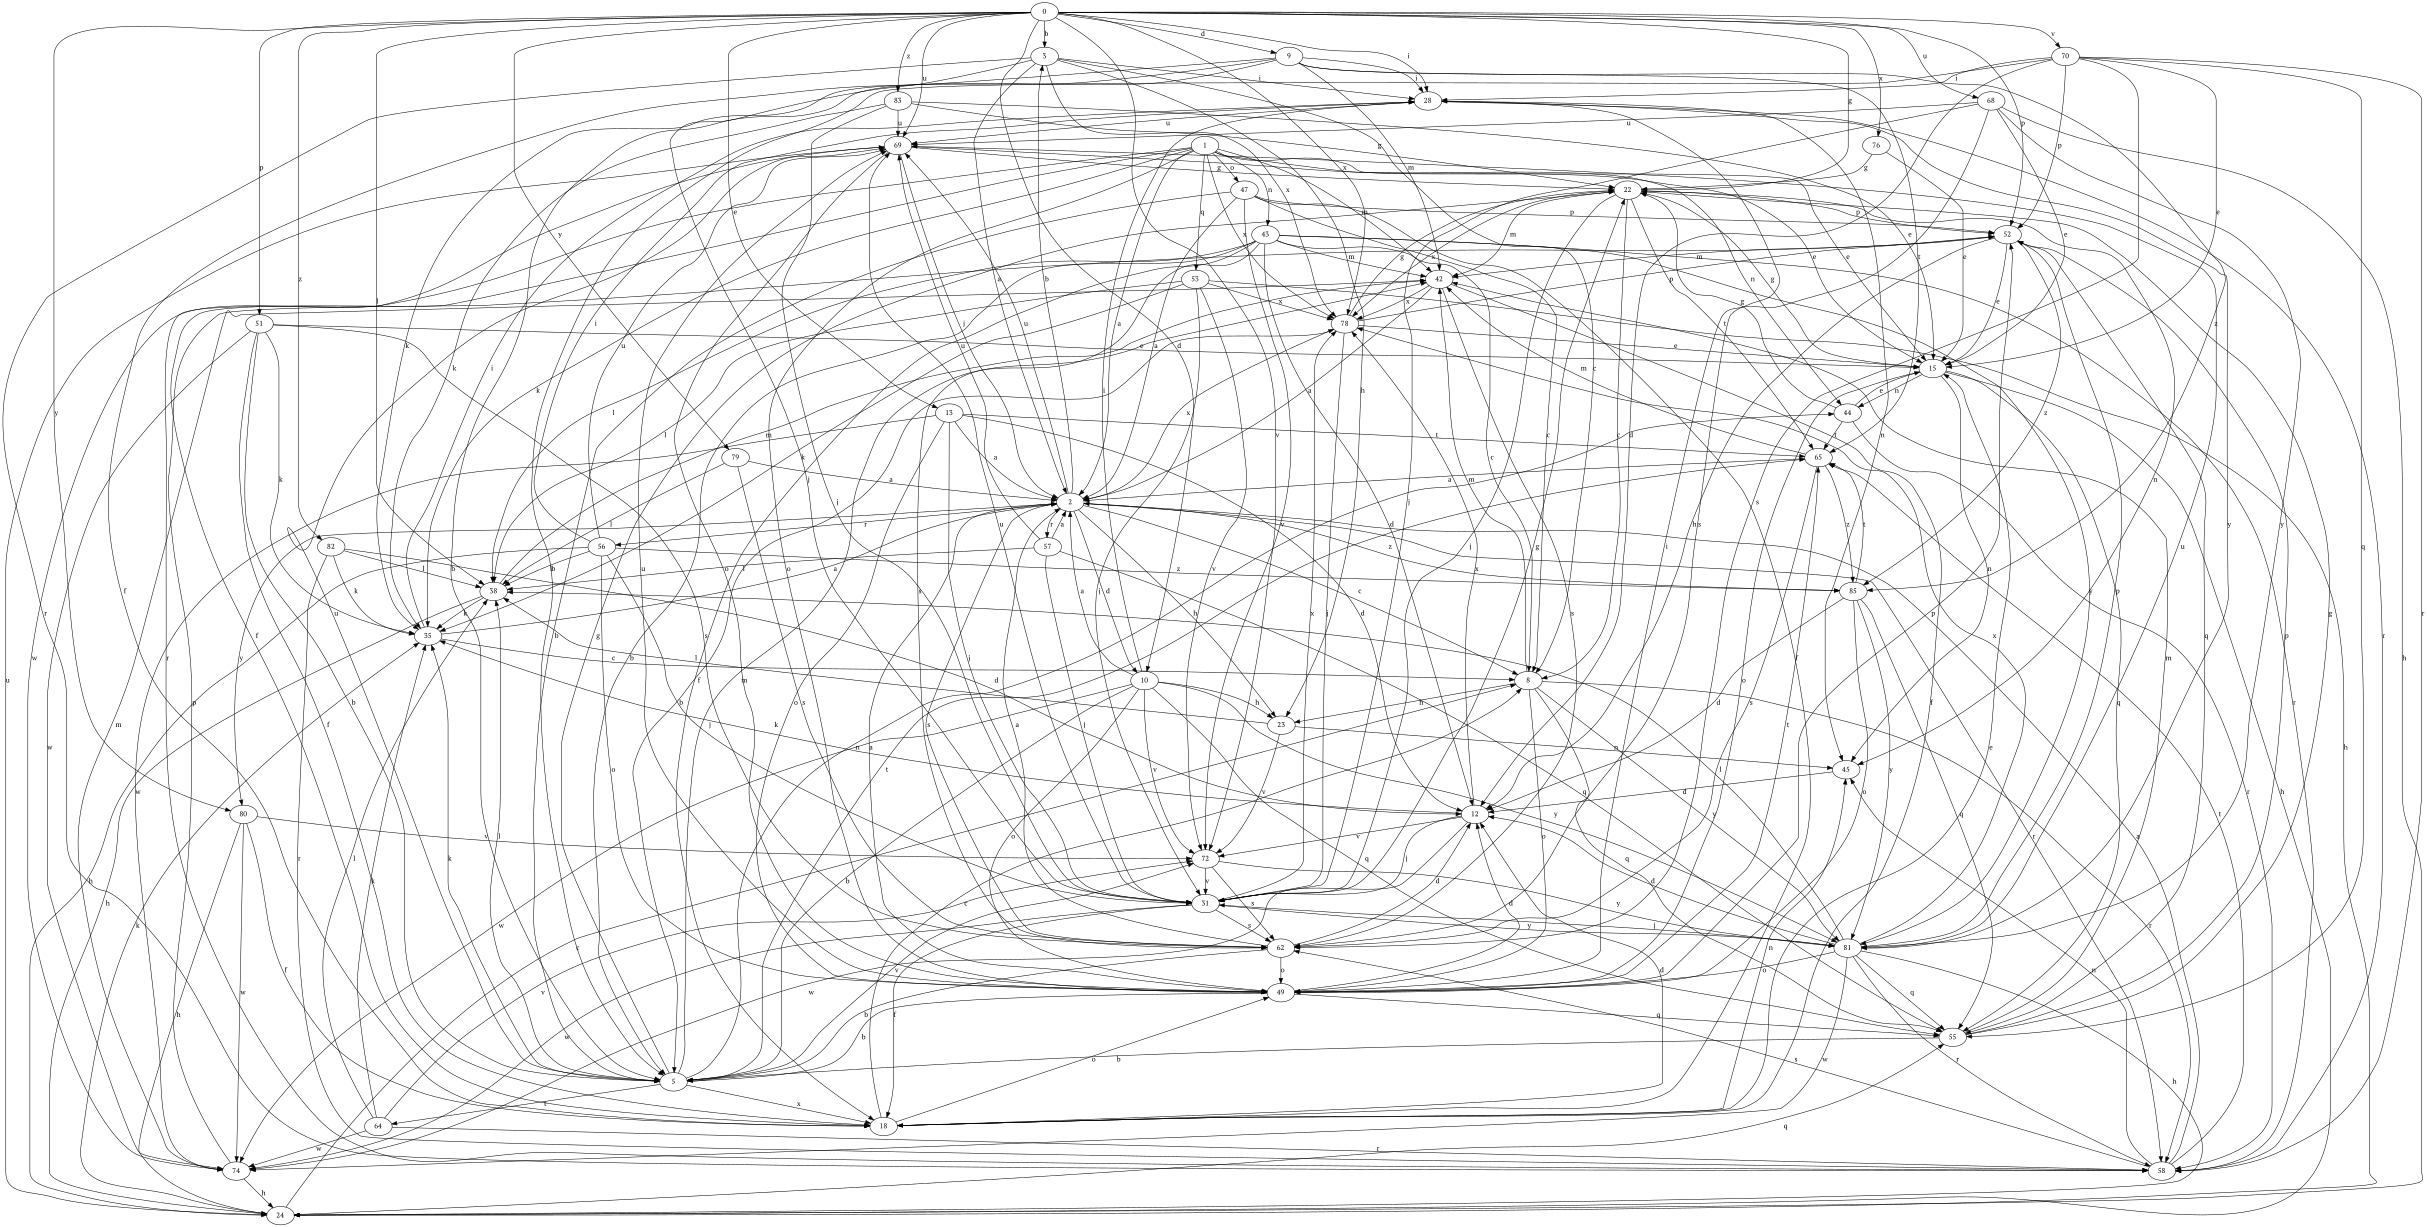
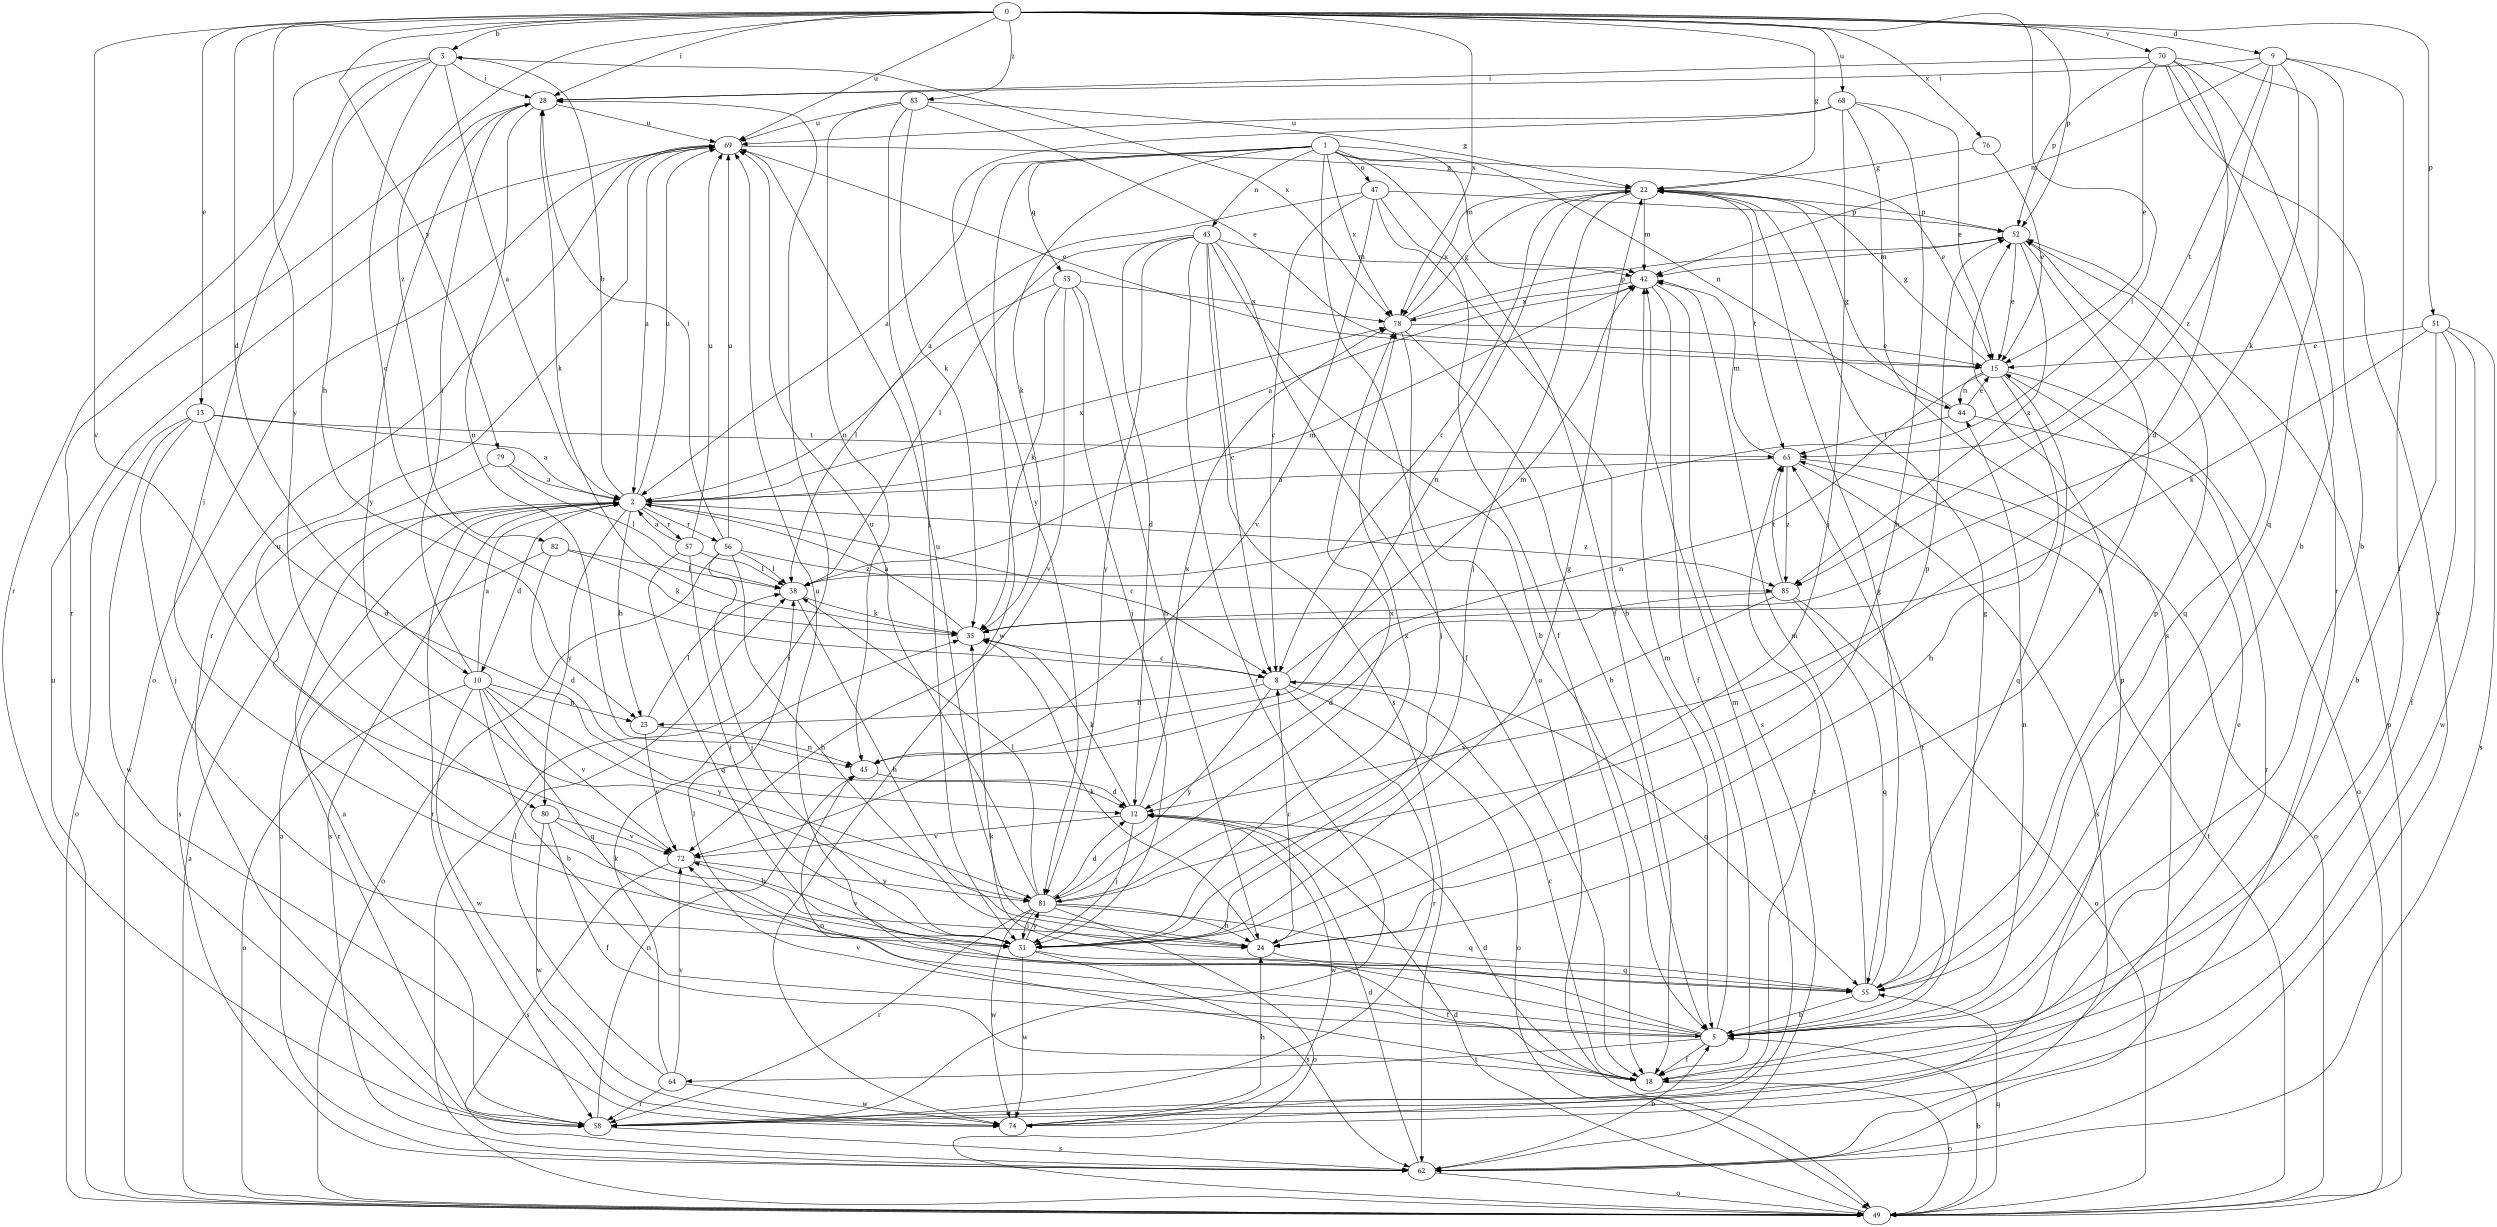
  strict digraph {
    fontname="PT Serif"
    node [fontname="PT Serif"]
    edge [fontname="PT Serif"]
    0
    3
    9
    10
    13
    22
    28
    38
    51
    52
    68
    69
    70
    72
    76
    78
    79
    80
    82
    83
    2
    8
    23
    58
    31
    18
    35
    42
    85
    5
    65
    49
    n33 [label=74]
    55
    81
    12
    45
    24
    15
    62
    1
    43
    44
    47
    53
    56
    57
    64
    0 -> 3 [label=b]
    0 -> 9 [label=d]
    0 -> 10 [label=d]
    0 -> 13 [label=e]
    0 -> 22 [label=g]
    0 -> 28 [label=i]
    0 -> 38 [label=l]
    0 -> 51 [label=p]
    0 -> 52 [label=p]
    0 -> 68 [label=u]
    0 -> 69 [label=u]
    0 -> 70 [label=v]
    0 -> 72 [label=v]
    0 -> 76 [label=x]
    0 -> 78 [label=x]
    0 -> 79 [label=y]
    0 -> 80 [label=y]
    0 -> 82 [label=z]
    0 -> 83 [label=z]
    3 -> 28 [label=i]
    3 -> 78 [label=x]
    3 -> 2 [label=a]
    3 -> 8 [label=c]
    3 -> 23 [label=h]
    3 -> 58 [label=r]
    3 -> 31 [label=j]
    9 -> 28 [label=i]
    9 -> 18 [label=f]
    9 -> 35 [label=k]
    9 -> 42 [label=m]
    9 -> 85 [label=z]
    9 -> 5 [label=b]
    9 -> 65 [label=t]
    10 -> 28 [label=i]
    10 -> 72 [label=v]
    10 -> 2 [label=a]
    10 -> 23 [label=h]
    10 -> 5 [label=b]
    10 -> 49 [label=o]
    10 -> n33 [label=w]
    10 -> 55 [label=q]
    10 -> 81 [label=y]
    13 -> 2 [label=a]
    13 -> 31 [label=j]
    13 -> 65 [label=t]
    13 -> 49 [label=o]
    13 -> n33 [label=w]
    13 -> 12 [label=d]
    22 -> 52 [label=p]
    22 -> 78 [label=x]
    22 -> 8 [label=c]
    22 -> 31 [label=j]
    22 -> 42 [label=m]
    22 -> 65 [label=t]
    22 -> 45 [label=n]
    28 -> 69 [label=u]
    28 -> 58 [label=r]
    28 -> 81 [label=y]
    28 -> 45 [label=n]
    38 -> 35 [label=k]
    38 -> 42 [label=m]
    38 -> 24 [label=h]
    51 -> 18 [label=f]
    51 -> 35 [label=k]
    51 -> 5 [label=b]
    51 -> n33 [label=w]
    51 -> 15 [label=e]
    51 -> 62 [label=s]
    52 -> 42 [label=m]
    52 -> 85 [label=z]
    52 -> 55 [label=q]
-   52 -> 12 [label=h]
+   52 -> 24 [label=h]
    52 -> 15 [label=e]
    68 -> 69 [label=u]
    68 -> 31 [label=j]
    68 -> 81 [label=y]
    68 -> 24 [label=h]
    68 -> 15 [label=e]
    68 -> 62 [label=s]
    69 -> 22 [label=g]
-   69 -> 2 [label=j]
+   69 -> 2 [label=a]
    69 -> 58 [label=r]
    69 -> 49 [label=o]
    69 -> 15 [label=e]
    70 -> 28 [label=i]
    70 -> 52 [label=p]
    70 -> 58 [label=r]
    70 -> 5 [label=b]
    70 -> 55 [label=q]
    70 -> 12 [label=d]
    70 -> 15 [label=e]
-   70 -> 62 [label=s]
+   70 -> 62 [label=v]
    72 -> 81 [label=y]
    72 -> 62 [label=s]
    76 -> 22 [label=g]
    76 -> 15 [label=e]
    78 -> 22 [label=g]
    78 -> 52 [label=p]
    78 -> 31 [label=j]
    78 -> 5 [label=b]
    78 -> 15 [label=e]
    79 -> 38 [label=l]
    79 -> 2 [label=a]
    79 -> 62 [label=s]
    80 -> 72 [label=v]
    80 -> 18 [label=f]
    80 -> n33 [label=w]
    80 -> 24 [label=h]
    82 -> 38 [label=l]
    82 -> 58 [label=r]
    82 -> 35 [label=k]
    82 -> 12 [label=d]
    83 -> 22 [label=g]
    83 -> 69 [label=u]
    83 -> 31 [label=j]
    83 -> 35 [label=k]
+   83 -> 45 [label=n]
    83 -> 15 [label=e]
    2 -> 3 [label=b]
    2 -> 10 [label=d]
    2 -> 69 [label=u]
    2 -> 78 [label=x]
    2 -> 80 [label=y]
    2 -> 8 [label=c]
    2 -> 23 [label=h]
    2 -> 58 [label=r]
    2 -> 85 [label=z]
    2 -> 62 [label=s]
    2 -> 56 [label=r]
    2 -> 57 [label=r]
    8 -> 23 [label=h]
    8 -> 58 [label=r]
    8 -> 42 [label=m]
    8 -> 49 [label=o]
    8 -> 55 [label=q]
    8 -> 81 [label=y]
    23 -> 38 [label=l]
    23 -> 72 [label=v]
    23 -> 45 [label=n]
    58 -> 2 [label=a]
    58 -> 65 [label=t]
    58 -> 45 [label=n]
    58 -> 62 [label=s]
    31 -> 22 [label=g]
    31 -> 69 [label=u]
-   72 -> 31 [label=v]
+   31 -> 72 [label=v]
    31 -> 78 [label=x]
    31 -> 18 [label=f]
    31 -> n33 [label=w]
    31 -> 81 [label=y]
    31 -> 62 [label=s]
    18 -> 8 [label=c]
    18 -> 49 [label=o]
    18 -> 12 [label=d]
    18 -> 45 [label=n]
    18 -> 15 [label=e]
-   35 -> 28 [label=i]
+   35 -> 28 [label=k]
    35 -> 2 [label=a]
    35 -> 8 [label=c]
    42 -> 78 [label=x]
    42 -> 2 [label=a]
    42 -> 18 [label=f]
    42 -> 62 [label=s]
    85 -> 65 [label=t]
    85 -> 49 [label=o]
    85 -> 55 [label=q]
    85 -> 81 [label=y]
    85 -> 12 [label=d]
    5 -> 22 [label=g]
    5 -> 38 [label=l]
    5 -> 69 [label=u]
    5 -> 72 [label=v]
-   5 -> 18 [label=x]
+   5 -> 18 [label=f]
    5 -> 35 [label=k]
    5 -> 42 [label=m]
    5 -> 65 [label=t]
    5 -> 44 [label=n]
    5 -> 64 [label=t]
    65 -> 2 [label=a]
    65 -> 42 [label=m]
    65 -> 85 [label=z]
+   65 -> 49 [label=o]
    65 -> 62 [label=s]
    49 -> 28 [label=i]
    49 -> 52 [label=p]
    49 -> 69 [label=u]
    49 -> 2 [label=a]
    49 -> 5 [label=b]
    49 -> 65 [label=t]
    49 -> 55 [label=q]
    49 -> 12 [label=d]
    n33 -> 52 [label=p]
    n33 -> 42 [label=m]
    n33 -> 24 [label=h]
    55 -> 22 [label=g]
    55 -> 52 [label=p]
    55 -> 42 [label=m]
    55 -> 5 [label=b]
    81 -> 38 [label=l]
    81 -> 52 [label=p]
    81 -> 69 [label=u]
    81 -> 78 [label=x]
    81 -> 58 [label=r]
    81 -> 31 [label=j]
    81 -> 49 [label=o]
    81 -> n33 [label=w]
    81 -> 55 [label=q]
    81 -> 12 [label=d]
    81 -> 24 [label=h]
    12 -> 72 [label=v]
    12 -> 78 [label=x]
    12 -> 31 [label=j]
    12 -> 35 [label=k]
    12 -> n33 [label=w]
    45 -> 12 [label=d]
    24 -> 69 [label=u]
    24 -> 8 [label=c]
    24 -> 35 [label=k]
    24 -> 55 [label=q]
    15 -> 22 [label=g]
    15 -> 49 [label=o]
    15 -> 55 [label=q]
    15 -> 45 [label=n]
    15 -> 24 [label=h]
    15 -> 44 [label=n]
    62 -> 2 [label=a]
    62 -> 5 [label=b]
    62 -> 49 [label=o]
    62 -> 12 [label=d]
    1 -> 78 [label=x]
    1 -> 2 [label=a]
    1 -> 18 [label=f]
    1 -> 35 [label=k]
    1 -> 42 [label=m]
    1 -> 49 [label=o]
    1 -> n33 [label=w]
    1 -> 15 [label=e]
    1 -> 43 [label=n]
    1 -> 44 [label=n]
    1 -> 47 [label=o]
    1 -> 53 [label=q]
    43 -> 38 [label=l]
    43 -> 8 [label=c]
    43 -> 58 [label=r]
    43 -> 18 [label=f]
    43 -> 42 [label=m]
    43 -> 5 [label=b]
    43 -> 81 [label=y]
    43 -> 12 [label=d]
    43 -> 62 [label=s]
    44 -> 22 [label=g]
    44 -> 58 [label=r]
    44 -> 65 [label=t]
    44 -> 15 [label=e]
    47 -> 52 [label=p]
    47 -> 72 [label=v]
    47 -> 2 [label=a]
    47 -> 8 [label=c]
    47 -> 18 [label=f]
    47 -> 5 [label=b]
    53 -> 38 [label=l]
    53 -> 72 [label=v]
    53 -> 78 [label=x]
    53 -> 31 [label=j]
    53 -> 35 [label=k]
    53 -> 24 [label=h]
    56 -> 28 [label=i]
    56 -> 38 [label=l]
    56 -> 69 [label=u]
    56 -> 31 [label=j]
    56 -> 85 [label=z]
    56 -> 49 [label=o]
    56 -> 24 [label=h]
    57 -> 38 [label=l]
    57 -> 69 [label=u]
    57 -> 2 [label=a]
    57 -> 31 [label=j]
    57 -> 55 [label=q]
    64 -> 38 [label=l]
    64 -> 72 [label=v]
    64 -> 58 [label=r]
    64 -> 35 [label=k]
    64 -> n33 [label=w]
  }
